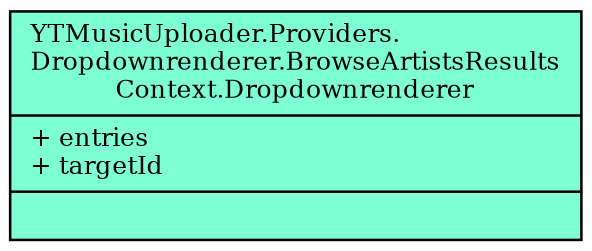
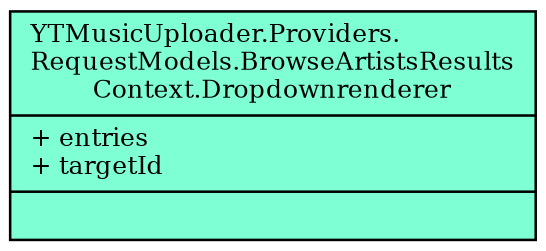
  digraph {
    fontname="DejaVu Serif"
-   n1 [color=black fillcolor=aquamarine fontcolor=black fontname="DejaVu Serif" fontsize=10 height=0.2 label="{YTMusicUploader.Providers.\lDropdownrenderer.BrowseArtistsResults\lContext.Dropdownrenderer\n|+ entries\l+ targetId\l|}" shape=record style=filled width=0.4]
+   n1 [color=black fillcolor=aquamarine fontcolor=black fontname="DejaVu Serif" fontsize=10 height=0.2 label="{YTMusicUploader.Providers.\lRequestModels.BrowseArtistsResults\lContext.Dropdownrenderer\n|+ entries\l+ targetId\l|}" shape=record style=filled width=0.4]
  }
